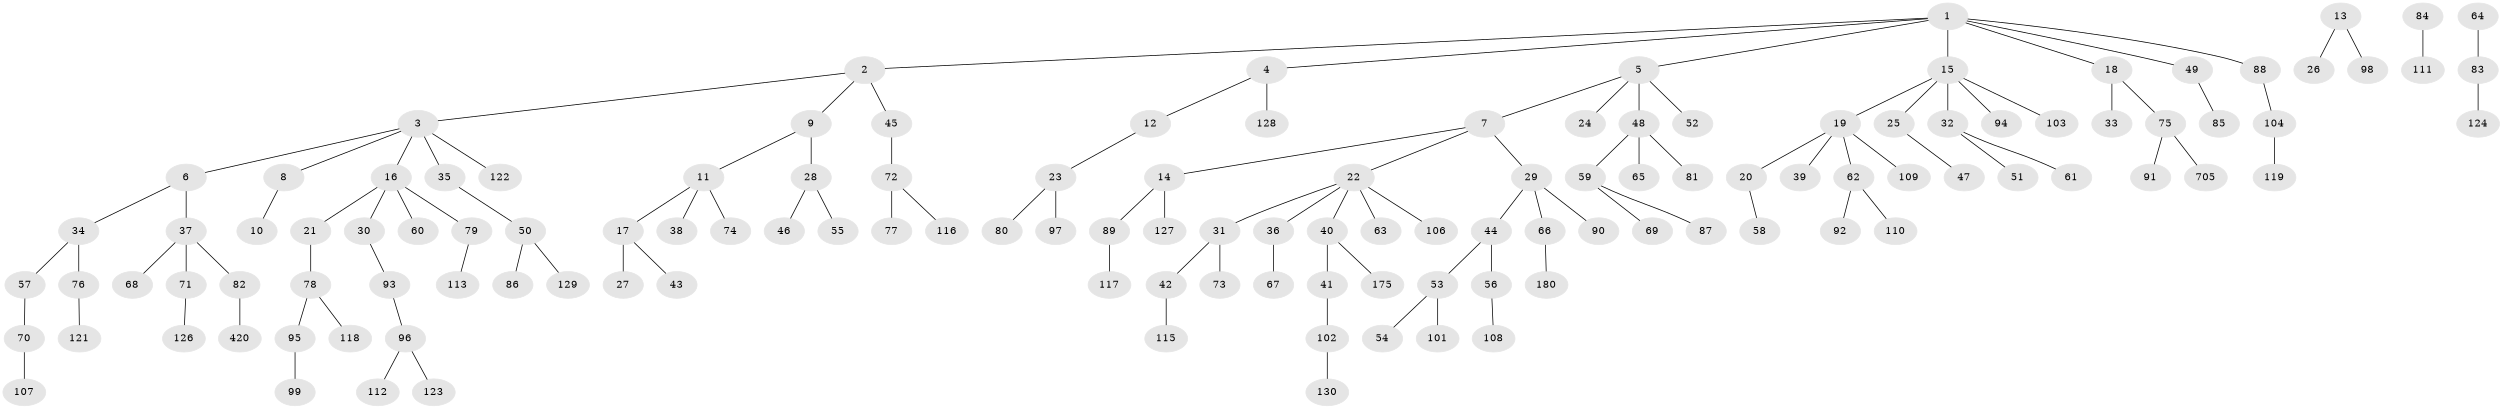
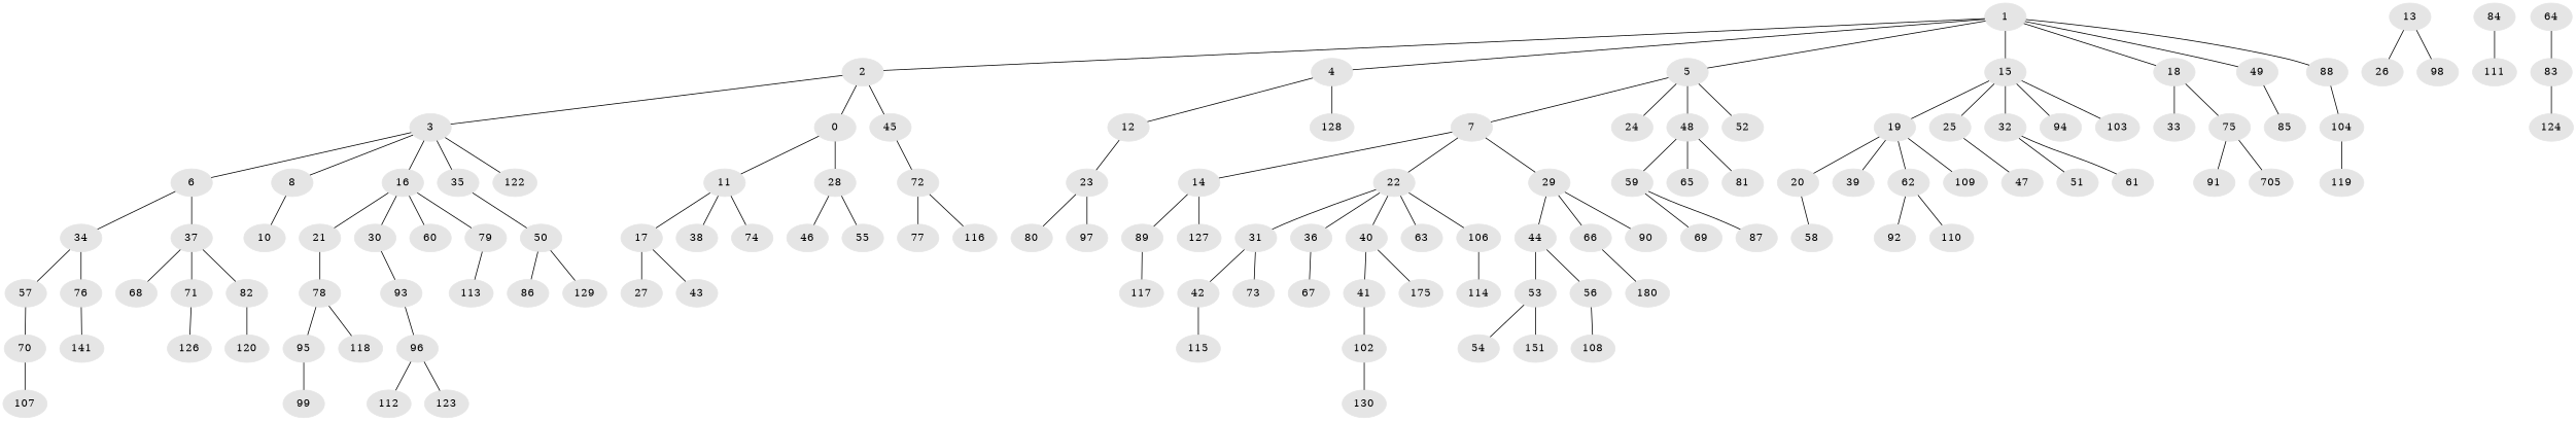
  graph {
    node [color=gray90 style=filled]
    1
    2
    4
    5
    15
    18
    49
    88
    3
-   9
+   9 [label=0]
    45
    12
    128
    7
    24
    48
    52
    19
    25
    32
    94
    103
    33
    75
    85
    104
    6
    8
    16
    35
    122
    11
    28
    72
    34
    37
    10
    21
    30
    60
    79
    50
    23
    14
    22
    29
    59
    65
    81
    57
    76
    68
    71
    82
    13
    26
    98
    89
    127
    31
    36
    40
    63
    106
    44
    66
    90
    17
    38
    74
    46
    55
    27
    43
    80
    97
    84
    111
    117
    20
    39
    62
    109
    47
    51
    61
    78
    93
    113
    91
    n91 [label=705]
    58
    92
    110
    95
    118
    42
    73
    67
    41
    n101 [label=175]
+   114
    64
    83
    53
    56
    n107 [label=180]
    96
    115
    70
-   121
+   121 [label=141]
    86
    129
    126
-   120 [label=420]
+   120
    102
    130
    54
-   101
+   101 [label=151]
    108
    77
    116
    69
    87
    107
    124
    99
    119
    112
    123
    1 -- 2
    1 -- 4
    1 -- 5
    1 -- 15
    1 -- 18
    1 -- 49
    1 -- 88
    2 -- 3
    2 -- 9
    2 -- 45
    4 -- 12
    4 -- 128
    5 -- 7
    5 -- 24
    5 -- 48
    5 -- 52
    15 -- 19
    15 -- 25
    15 -- 32
    15 -- 94
    15 -- 103
    18 -- 33
    18 -- 75
    49 -- 85
    88 -- 104
    3 -- 6
    3 -- 8
    3 -- 16
    3 -- 35
    3 -- 122
    9 -- 11
    9 -- 28
    45 -- 72
    12 -- 23
    7 -- 14
    7 -- 22
    7 -- 29
    48 -- 59
    48 -- 65
    48 -- 81
    19 -- 20
    19 -- 39
    19 -- 62
    19 -- 109
    25 -- 47
    32 -- 51
    32 -- 61
    75 -- 91
    75 -- n91
    104 -- 119
    6 -- 34
    6 -- 37
    8 -- 10
    16 -- 21
    16 -- 30
    16 -- 60
    16 -- 79
    35 -- 50
    11 -- 17
    11 -- 38
    11 -- 74
    28 -- 46
    28 -- 55
    72 -- 77
    72 -- 116
    34 -- 57
    34 -- 76
    37 -- 68
    37 -- 71
    37 -- 82
    21 -- 78
    30 -- 93
    79 -- 113
    50 -- 86
    50 -- 129
    23 -- 80
    23 -- 97
    14 -- 89
    14 -- 127
    22 -- 31
    22 -- 36
    22 -- 40
    22 -- 63
    22 -- 106
    29 -- 44
    29 -- 66
    29 -- 90
    59 -- 69
    59 -- 87
    57 -- 70
    76 -- 121
    71 -- 126
    82 -- 120
    13 -- 26
    13 -- 98
    89 -- 117
    31 -- 42
    31 -- 73
    36 -- 67
    40 -- 41
    40 -- n101
+   106 -- 114
    44 -- 53
    44 -- 56
    66 -- n107
    17 -- 27
    17 -- 43
    84 -- 111
    20 -- 58
    62 -- 92
    62 -- 110
    78 -- 95
    78 -- 118
    93 -- 96
    95 -- 99
    42 -- 115
    41 -- 102
    64 -- 83
    83 -- 124
    53 -- 54
    53 -- 101
    56 -- 108
    96 -- 112
    96 -- 123
    70 -- 107
    102 -- 130
  }
